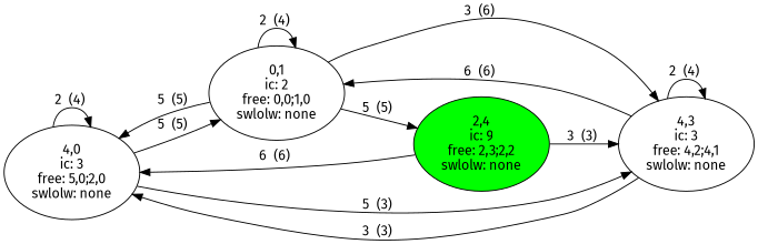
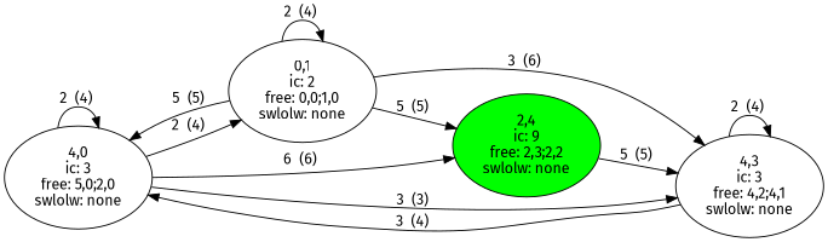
  digraph {
    compound=true
    fontname="Fira Sans"
    rankdir=LR
    node [fontname="Fira Sans"]
    edge [fontname="Fira Sans"]
    n1 [label="4,0\nic: 3\nfree: 5,0;2,0\nswlolw: none"]
    n2 [label="0,1\nic: 2\nfree: 0,0;1,0\nswlolw: none"]
    n3 [label="4,3\nic: 3\nfree: 4,2;4,1\nswlolw: none"]
    n4 [fillcolor=green label="2,4\nic: 9\nfree: 2,3;2,2\nswlolw: none" style=filled]
    n1 -> n1 [label="2  (4) "]
-   n1 -> n2 [label="5  (5) "]
-   n1 -> n3 [label="5  (3) "]
+   n1 -> n2 [label="2  (4) "]
+   n1 -> n3 [label="3  (3) "]
    n2 -> n1 [label="5  (5) "]
    n2 -> n2 [label="2  (4) "]
    n2 -> n3 [label="3  (6) "]
    n2 -> n4 [label="5  (5) "]
-   n3 -> n1 [label="3  (3) "]
-   n3 -> n2 [label="6  (6) "]
+   n3 -> n1 [label="3  (4) "]
    n3 -> n3 [label="2  (4) "]
-   n4 -> n1 [label="6  (6) "]
-   n4 -> n3 [label="3  (3) "]
+   n1 -> n4 [label="6  (6) "]
+   n4 -> n3 [label="5  (5) "]
  }
